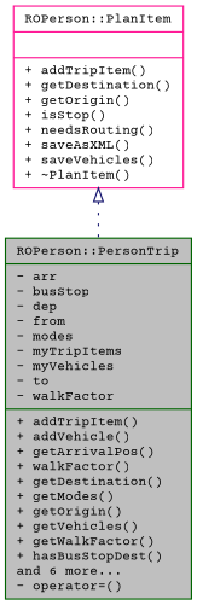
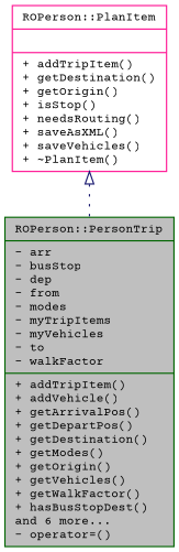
  digraph {
    fontname="Courier Prime"
    node [fontname="Courier Prime" fontsize=10 shape=record style=filled]
-   n1 [color=darkgreen fillcolor=grey75 fontcolor=black height=0.2 label="{ROPerson::PersonTrip\n|- arr\l- busStop\l- dep\l- from\l- modes\l- myTripItems\l- myVehicles\l- to\l- walkFactor\l|+ addTripItem()\l+ addVehicle()\l+ getArrivalPos()\l+ walkFactor()\l+ getDestination()\l+ getModes()\l+ getOrigin()\l+ getVehicles()\l+ getWalkFactor()\l+ hasBusStopDest()\land 6 more...\l- operator=()\l}" width=0.4]
+   n1 [color=darkgreen fillcolor=grey75 fontcolor=black height=0.2 label="{ROPerson::PersonTrip\n|- arr\l- busStop\l- dep\l- from\l- modes\l- myTripItems\l- myVehicles\l- to\l- walkFactor\l|+ addTripItem()\l+ addVehicle()\l+ getArrivalPos()\l+ getDepartPos()\l+ getDestination()\l+ getModes()\l+ getOrigin()\l+ getVehicles()\l+ getWalkFactor()\l+ hasBusStopDest()\land 6 more...\l- operator=()\l}" width=0.4]
    n2 [color=deeppink fillcolor=white height=0.2 label="{ROPerson::PlanItem\n||+ addTripItem()\l+ getDestination()\l+ getOrigin()\l+ isStop()\l+ needsRouting()\l+ saveAsXML()\l+ saveVehicles()\l+ ~PlanItem()\l}" width=0.4]
    n2 -> n1 [arrowtail=onormal color=midnightblue dir=back fontname="Courier Prime" fontsize=10 labelfontname=Helvetica labelfontsize=10 style=dotted]
  }
